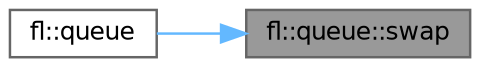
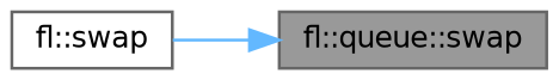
  digraph {
    rankdir=RL
    node [fontname=Helvetica fontsize=10 shape=box style=filled]
    n1 [color=gray40 fillcolor=grey60 fontcolor=black height=0.2 label="fl::queue::swap" width=0.4]
-   n2 [color=grey40 fillcolor=white height=0.2 label="fl::queue" width=0.4]
+   n2 [color=grey40 fillcolor=white height=0.2 label="fl::swap" width=0.4]
    n1 -> n2 [color=steelblue1 dir=back fontname=Helvetica fontsize=10 labelfontname=Helvetica labelfontsize=10 style=solid]
  }
